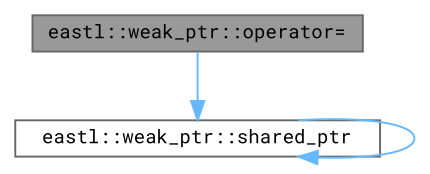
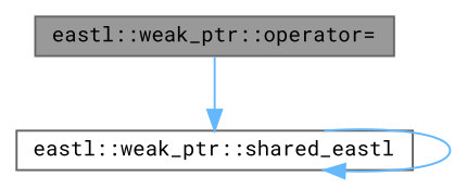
  digraph {
    rankdir=TB
    fontname="Roboto Mono"
    node [fontname="Roboto Mono" fontsize=10 shape=box style=filled]
    edge [color=steelblue1 fontname="Roboto Mono" fontsize=10 labelfontname=Helvetica labelfontsize=10 style=solid]
    n1 [color=gray40 fillcolor=grey60 fontcolor=black height=0.2 label="eastl::weak_ptr::operator=" width=0.4]
-   n2 [color=grey40 fillcolor=white height=0.2 label="eastl::weak_ptr::shared_ptr" width=0.4]
+   n2 [color=grey40 fillcolor=white height=0.2 label="eastl::weak_ptr::shared_eastl" width=0.4]
    n1 -> n2
    n2 -> n2
  }
